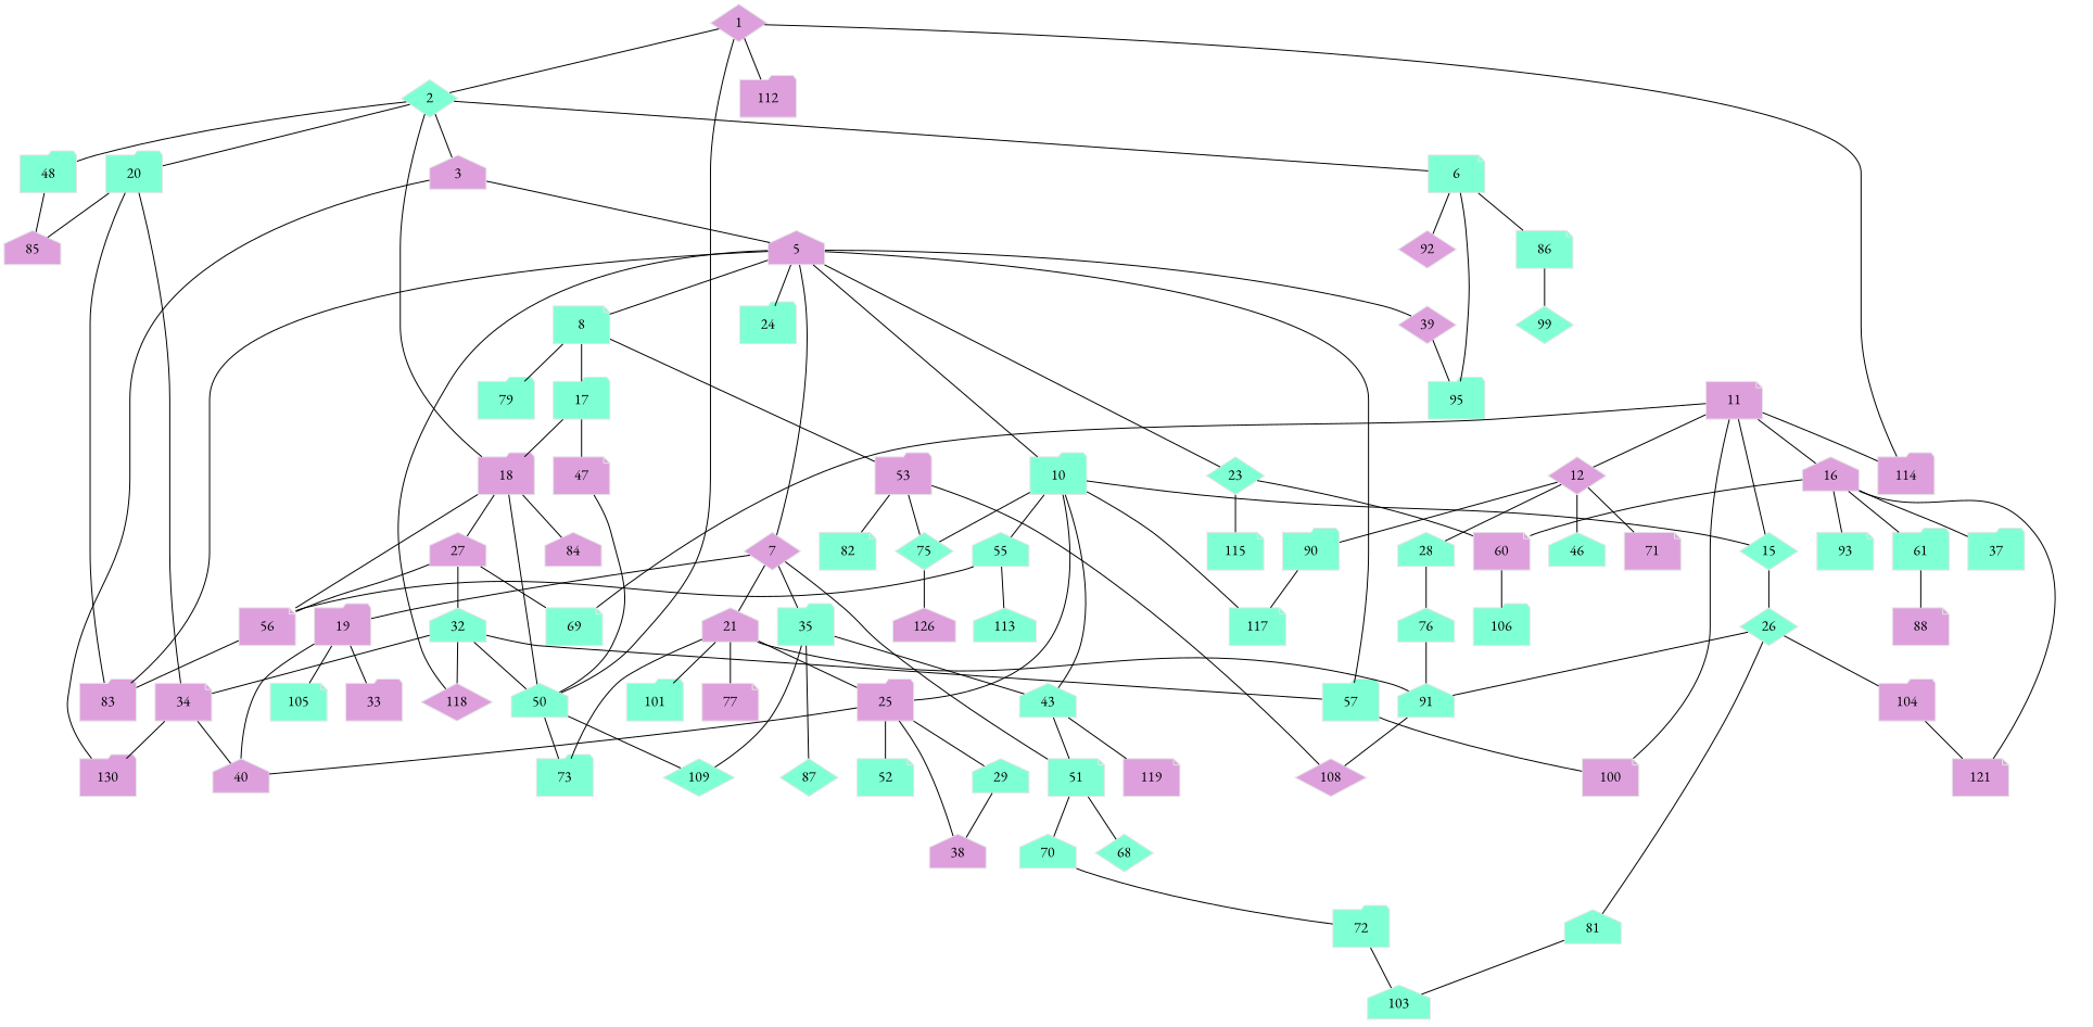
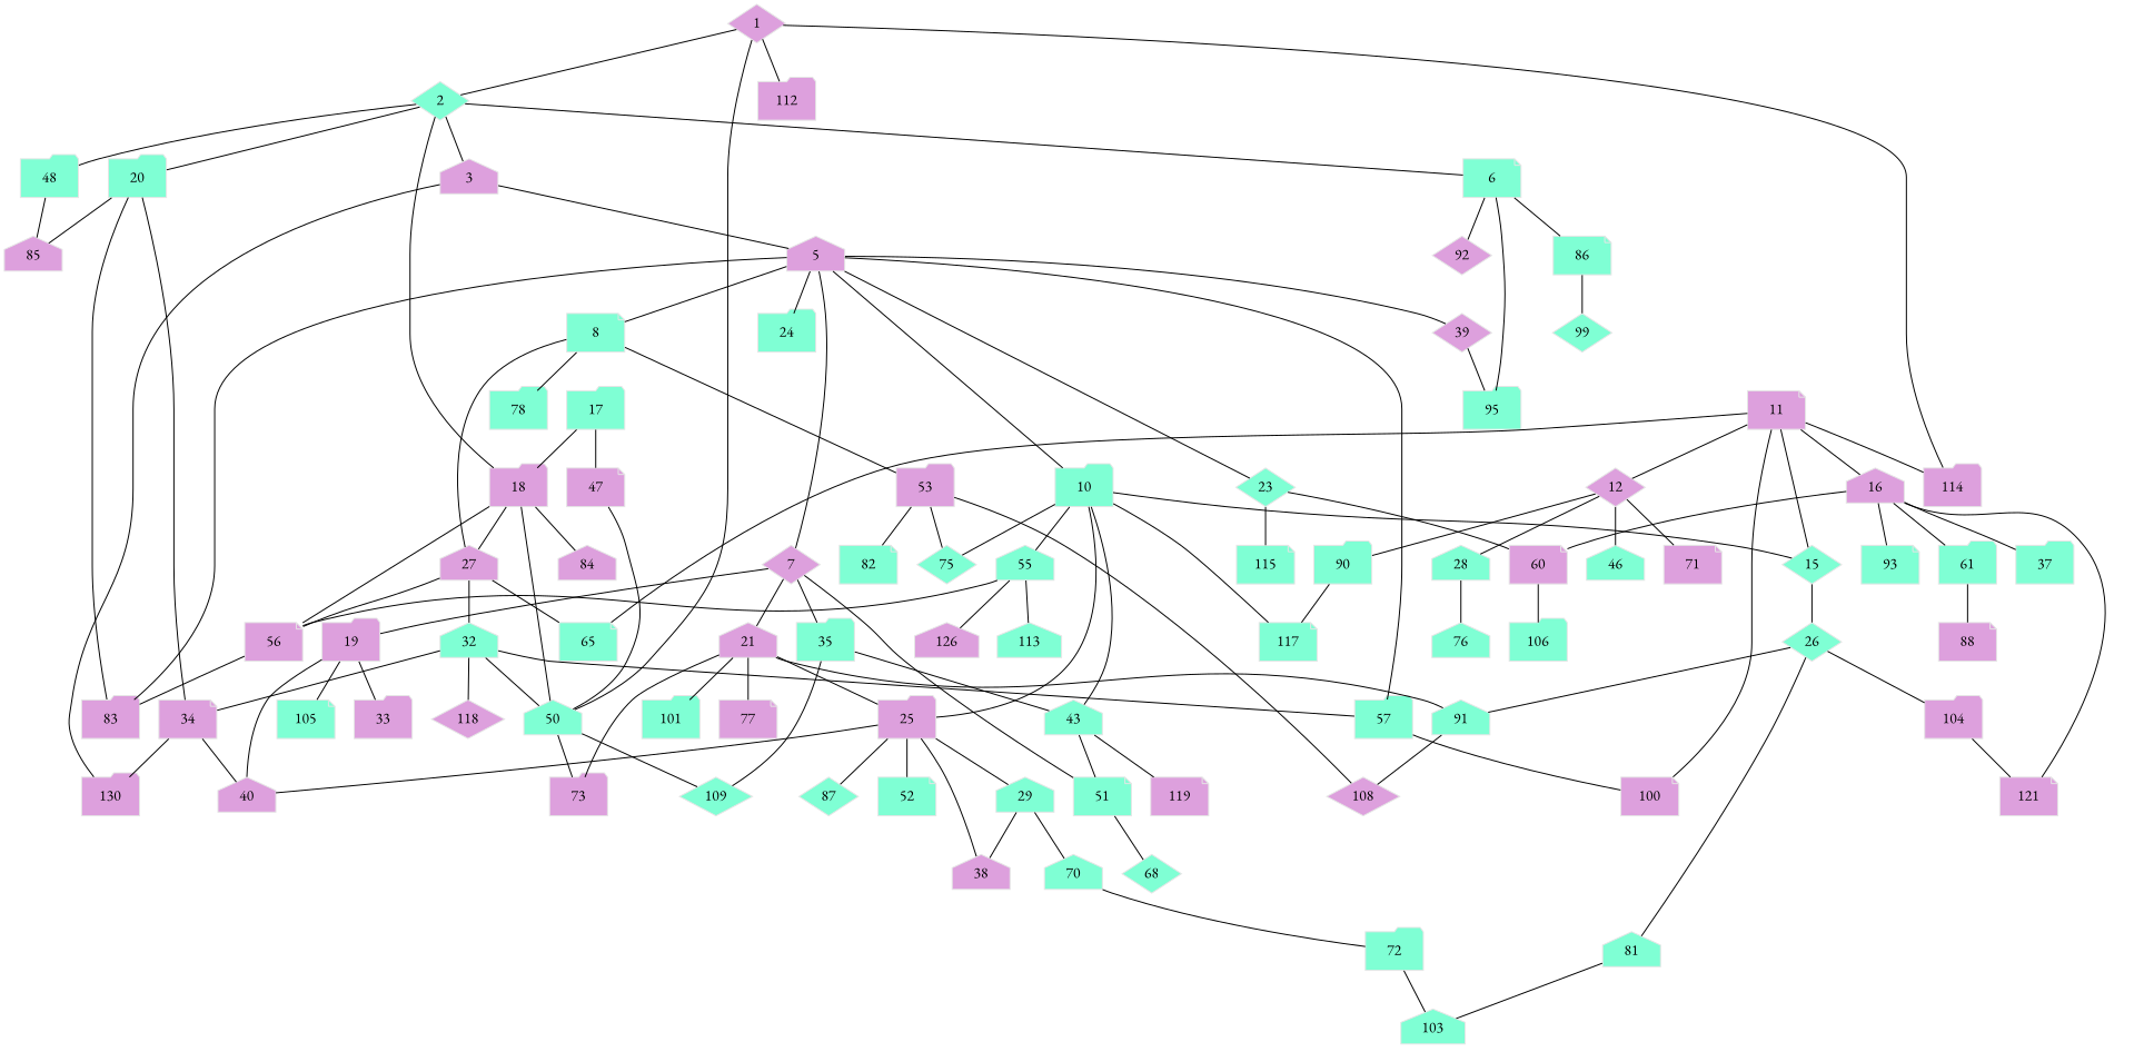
  graph {
    fontname="EB Garamond"
    node [color=gray90 fillcolor=aquamarine fontname="EB Garamond" shape=folder style=filled]
    edge [fontname="EB Garamond"]
    1 [fillcolor=plum shape=diamond super="+4"]
    2 [shape=diamond super="+13"]
    50 [shape=house super="+58"]
    112 [fillcolor=plum]
    114 [fillcolor=plum]
    3 [fillcolor=plum shape=house super="+64"]
    6 [shape=note super="+9"]
    18 [fillcolor=plum super="+74"]
    20 [super="+59"]
    48 [super="+49"]
-   73
+   73 [fillcolor=plum]
    109 [shape=diamond]
    5 [fillcolor=plum shape=house super="+14"]
    130 [fillcolor=plum]
    86 [shape=note super="+127"]
    92 [fillcolor=plum shape=diamond]
    95 [super="+120"]
    27 [fillcolor=plum shape=house super="+42"]
    56 [fillcolor=plum shape=note super="+122"]
    84 [fillcolor=plum shape=house]
    83 [fillcolor=plum super="+125"]
    34 [fillcolor=plum shape=note super="+94"]
    85 [fillcolor=plum shape=house]
    7 [fillcolor=plum shape=diamond]
    8 [shape=note super="+65"]
    10 [super="+30"]
    23 [shape=diamond super="+96"]
    24 [super="+66"]
    39 [fillcolor=plum shape=diamond]
    57 [super="+102"]
    118 [fillcolor=plum shape=diamond]
    11 [fillcolor=plum shape=note super="+54"]
    15 [shape=diamond super="+79"]
    12 [fillcolor=plum shape=diamond super="+41"]
    16 [fillcolor=plum shape=house super="+22"]
-   69 [shape=note super="+124"]
+   69 [shape=note super="+124" label=65]
    100 [fillcolor=plum shape=note super="+111"]
    19 [fillcolor=plum super="+31"]
    21 [fillcolor=plum shape=house super="+80"]
    35 [super="+67"]
    51 [shape=note super="+110"]
    17
    53 [fillcolor=plum super="+62"]
-   78 [label=79]
+   78
    25 [fillcolor=plum super="+63"]
    43 [shape=house super="+107"]
    55 [shape=house]
    75 [shape=diamond super="+98"]
    117 [shape=note]
    60 [fillcolor=plum shape=note]
    115 [shape=note]
    99 [shape=diamond]
    33 [fillcolor=plum]
    40 [fillcolor=plum shape=house super="+44"]
    105 [shape=note]
    77 [fillcolor=plum shape=note]
    91 [shape=house super="+123"]
    101
    87 [shape=diamond]
    68 [shape=diamond]
    70 [shape=house]
    47 [fillcolor=plum shape=note]
    82 [shape=note]
    108 [fillcolor=plum shape=diamond]
    26 [shape=diamond super="+45"]
    29 [shape=house super="+97"]
    38 [fillcolor=plum shape=house]
    52 [shape=note super="+89"]
    119 [fillcolor=plum shape=note]
    113 [shape=house]
    126 [fillcolor=plum shape=house]
    28 [shape=house super="+128"]
    46 [shape=house]
    71 [fillcolor=plum shape=note]
    90 [super="+129"]
    37
    61 [super="+116"]
    93 [shape=note]
    121 [fillcolor=plum shape=note]
    76 [shape=house]
    81 [shape=house]
    104 [fillcolor=plum]
    106
    88 [fillcolor=plum shape=note]
    32 [shape=house super="+36"]
    103 [shape=house]
    72
    1 -- 2
    1 -- 50
    1 -- 112
    1 -- 114
    2 -- 3
    2 -- 6
    2 -- 18
    2 -- 20
    2 -- 48
    50 -- 73
    50 -- 109
    3 -- 5
    3 -- 130
    6 -- 86
    6 -- 92
    6 -- 95
    18 -- 50
    18 -- 27
    18 -- 56
    18 -- 84
    20 -- 83
    20 -- 34
    20 -- 85
    48 -- 85
    5 -- 83
    5 -- 7
    5 -- 8
    5 -- 10
    5 -- 23
    5 -- 24
    5 -- 39
    5 -- 57
-   5 -- 118
    86 -- 99
    27 -- 56
    27 -- 69
    27 -- 32
    56 -- 83
    34 -- 130
    34 -- 40
    7 -- 19
    7 -- 21
    7 -- 35
    7 -- 51
-   8 -- 17
+   8 -- 27
    8 -- 53
    8 -- 78
    10 -- 15
    10 -- 25
    10 -- 43
    10 -- 55
    10 -- 75
    10 -- 117
    23 -- 60
    23 -- 115
    39 -- 95
    57 -- 100
    11 -- 114
    11 -- 15
    11 -- 12
    11 -- 16
    11 -- 69
    11 -- 100
    15 -- 26
    12 -- 28
    12 -- 46
    12 -- 71
    12 -- 90
    16 -- 60
    16 -- 37
    16 -- 61
    16 -- 93
    16 -- 121
    19 -- 33
    19 -- 40
    19 -- 105
    21 -- 73
    21 -- 25
    21 -- 77
    21 -- 91
    21 -- 101
    35 -- 109
    35 -- 43
-   35 -- 87 [weight=2]
+   25 -- 87 [weight=2]
    51 -- 68
-   51 -- 70
+   29 -- 70
    17 -- 18
    17 -- 47
    53 -- 75
    53 -- 82
    53 -- 108
    25 -- 40
    25 -- 29
    25 -- 38
    25 -- 52
    43 -- 51
    43 -- 119
    55 -- 56
    55 -- 113
-   75 -- 126
+   55 -- 126
    60 -- 106
    91 -- 108
    70 -- 72
    47 -- 50
    26 -- 91
    26 -- 81
    26 -- 104
    29 -- 38
    28 -- 76
    90 -- 117
    61 -- 88
-   76 -- 91
    81 -- 103
    104 -- 121
    32 -- 50
    32 -- 34
    32 -- 57
    32 -- 118
    72 -- 103
  }
